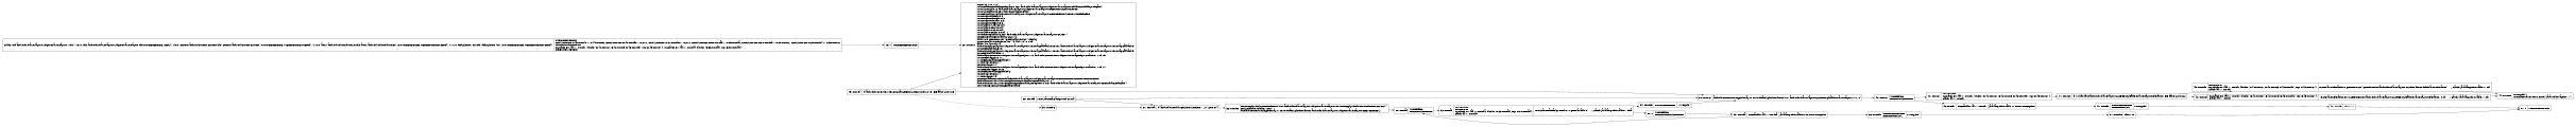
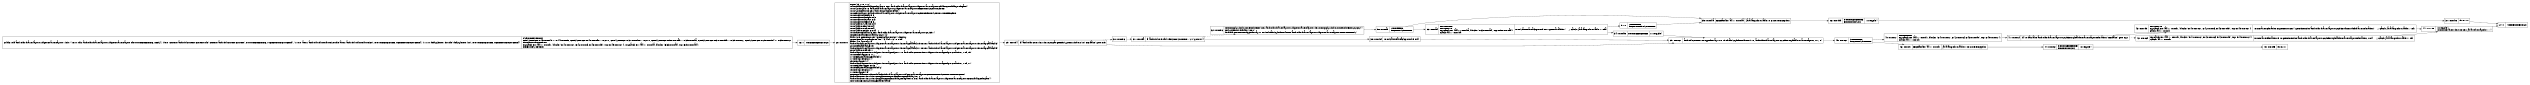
  digraph {
    rankdir=LR
    node [shape=record]
    n1 [label="{26\:\ ?|MTH_ENTER_BLOCK\l}"]
-   n2 [label="{28\:\ 0x0000|super(r9, r10, r11)\lr8.mChildAccessibilityDelegate = new androidx.drawerlayout.widget.DrawerLayout.ChildAccessibilityDelegate()\lr8.mScrimColor = androidx.drawerlayout.widget.DrawerLayout.DEFAULT_SCRIM_COLOR\lr8.mScrimPaint = new android.graphics.Paint()\lr8.mFirstLayout = androidx.drawerlayout.widget.DrawerLayout.CHILDREN_DISALLOW_INTERCEPT\lr8.mLockModeLeft = 3\lr8.mLockModeRight = 3\lr8.mLockModeStart = 3\lr8.mLockModeEnd = 3\lr8.mShadowStart = null\lr8.mShadowEnd = null\lr8.mShadowLeft = null\lr8.mShadowRight = null\lr8.mActionDismiss = new androidx.drawerlayout.widget.DrawerLayout.C02591()\lsetDescendantFocusability(262144)\lfloat r3 = getResources().getDisplayMetrics().density\lr8.mMinDrawerMargin = (int) ((64.0f * r3) + 0.5f)\lfloat r4 = 400.0f * r3\landroidx.drawerlayout.widget.DrawerLayout$ViewDragCallback r5 = new androidx.drawerlayout.widget.DrawerLayout.ViewDragCallback(3)\lr8.mLeftCallback = r5\landroidx.drawerlayout.widget.DrawerLayout$ViewDragCallback r1 = new androidx.drawerlayout.widget.DrawerLayout.ViewDragCallback(5)\lr8.mRightCallback = r1\landroidx.customview.widget.ViewDragHelper r7 = androidx.customview.widget.ViewDragHelper.create(r8, 1.0f, r5)\lr8.mLeftDragger = r7\lr7.setEdgeTrackingEnabled(1)\lr7.setMinVelocity(r4)\lr5.setDragger(r7)\landroidx.customview.widget.ViewDragHelper r5 = androidx.customview.widget.ViewDragHelper.create(r8, 1.0f, r1)\lr8.mRightDragger = r5\lr5.setEdgeTrackingEnabled(2)\lr5.setMinVelocity(r4)\lr1.setDragger(r5)\lsetFocusableInTouchMode(androidx.drawerlayout.widget.DrawerLayout.CHILDREN_DISALLOW_INTERCEPT)\landroidx.core.view.ViewCompat.setImportantForAccessibility(r8, 1)\landroidx.core.view.ViewCompat.setAccessibilityDelegate(r8, new androidx.drawerlayout.widget.DrawerLayout.AccessibilityDelegate())\lsetMotionEventSplittingEnabled(false)\l}"]
+   n2 [label="{28\:\ 0x0000|super(r9, r10, r11)\lr8.mChildAccessibilityDelegate = new androidx.drawerlayout.widget.DrawerLayout.ChildAccessibilityDelegate()\lr8.mScrimColor = androidx.drawerlayout.widget.DrawerLayout.DEFAULT_SCRIM_COLOR\lr8.mScrimPaint = new android.graphics.Paint()\lr8.mFirstLayout = androidx.drawerlayout.widget.DrawerLayout.CHILDREN_DISALLOW_INTERCEPT\lr8.mLockModeLeft = 3\lr8.mLockModeRight = 3\lr8.mLockModeStart = 3\lr8.mLockModeEnd = 3\lr8.mShadowStart = null\lr8.mShadowEnd = null\lr8.mShadowLeft = null\lr8.mShadowRight = null\lr8.mActionDismiss = new androidx.drawerlayout.widget.DrawerLayout.C02591()\lsetDescendantFocusability(262144)\lfloat r3 = getResources().getDisplayMetrics().density\lr8.mMinDrawerMargin = (int) ((64.0f * r3) + 0.5f)\lfloat r4 = 400.0f * r3\landroidx.drawerlayout.widget.DrawerLayout$ViewDragCallback r5 = new androidx.drawerlayout.widget.DrawerLayout.ViewDragCallback(3)\lr8.mLeftCallback = r5\landroidx.drawerlayout.widget.DrawerLayout$ViewDragCallback r1 = new androidx.drawerlayout.widget.DrawerLayout.ViewDragCallback(5)\lr8.mShadowLeft = r1\landroidx.customview.widget.ViewDragHelper r7 = androidx.customview.widget.ViewDragHelper.create(r8, 1.0f, r5)\lr8.mLeftDragger = r7\lr7.setEdgeTrackingEnabled(1)\lr7.setMinVelocity(r4)\lr5.setDragger(r7)\landroidx.customview.widget.ViewDragHelper r5 = androidx.customview.widget.ViewDragHelper.create(r8, 1.0f, r1)\lr8.mRightDragger = r5\lr5.setEdgeTrackingEnabled(2)\lr5.setMinVelocity(r4)\lr1.setDragger(r5)\lsetFocusableInTouchMode(androidx.drawerlayout.widget.DrawerLayout.CHILDREN_DISALLOW_INTERCEPT)\landroidx.core.view.ViewCompat.setImportantForAccessibility(r8, 1)\landroidx.core.view.ViewCompat.setAccessibilityDelegate(r8, new androidx.drawerlayout.widget.DrawerLayout.AccessibilityDelegate())\lsetMotionEventSplittingEnabled(false)\l}"]
    n3 [label="{29\:\ 0x0094|if (androidx.core.view.ViewCompat.getFitsSystemWindows(r8) == false) goto L15\l}"]
    n4 [label="{30\:\ 0x0096}"]
    n5 [label="{39\:\ 0x00c1|android.content.res.TypedArray r0 = r9.obtainStyledAttributes(r10, androidx.drawerlayout.C0255R.styleable.DrawerLayout, r11, 0)\l}"]
    n6 [label="{31\:\ 0x009a|if (android.os.Build.VERSION.SDK_INT \< 21) goto L14\l}"]
    n7 [label="{49\:\ 0x00c7|SYNTHETIC\lEXC_TOP_SPLITTER\l}"]
    n8 [label="{32\:\ 0x009c|setOnApplyWindowInsetsListener(new androidx.drawerlayout.widget.DrawerLayout.View$OnApplyWindowInsetsListenerC02602())\lsetSystemUiVisibility(1280)\landroid.content.res.TypedArray r1 = r9.obtainStyledAttributes(androidx.drawerlayout.widget.DrawerLayout.THEME_ATTRS)\l}"]
    n9 [label="{38\:\ 0x00bf|r8.mStatusBarBackground = null\l}"]
    n10 [label="{50\:\ 0x00af|SYNTHETIC\lEXC_TOP_SPLITTER\l}"]
    n11 [label="{33\:\ 0x00af|TRY_ENTER\lTRY_LEAVE\lTryCatch #1 \{all \-\> 0x00ba, blocks: (B:33:0x00af), top: B:50:0x00af \}\lCatch: all \-\> 0x00ba\l|r8.mStatusBarBackground = r1.getDrawable(0)     \/\/ Catch: java.lang.Throwable \-\> Lba\l}"]
    n12 [label="{35\:\ 0x00ba|ExcHandler: all \-\> 0x00ba\l|java.lang.Throwable r0 = move\-exception\l}"]
    n13 [label="{34\:\ 0x00b5|DONT_GENERATE\l|r1.recycle()\l}"]
    n14 [label="{51\:\ ?|SYNTHETIC\lEXC_BOTTOM_SPLITTER\l}"]
    n15 [label="{36\:\ 0x00bb|DONT_GENERATE\lFINALLY_INSNS\l|r1.recycle()\l}"]
    n16 [label="{37\:\ 0x00be|throw r0\l}"]
    n17 [label="{27\:\ ?|MTH_EXIT_BLOCK\l}"]
    n18 [label="{40\:\ 0x00c7|TRY_ENTER\lTryCatch #0 \{all \-\> 0x00f1, blocks: (B:40:0x00c7, B:42:0x00cf, B:43:0x00d9), top: B:49:0x00c7 \}\lCatch: all \-\> 0x00f1\l}"]
    n19 [label="{46\:\ 0x00f1|ExcHandler: all \-\> 0x00f1\l|java.lang.Throwable r1 = move\-exception\l}"]
    n20 [label="{41\:\ 0x00cd|if (r0.hasValue(androidx.drawerlayout.C0255R.styleable.DrawerLayout_elevation) == false) goto L22\l}"]
    n21 [label="{47\:\ 0x00f2|DONT_GENERATE\lFINALLY_INSNS\l|r0.recycle()\l}"]
    n22 [label="{42\:\ 0x00cf|TryCatch #0 \{all \-\> 0x00f1, blocks: (B:40:0x00c7, B:42:0x00cf, B:43:0x00d9), top: B:49:0x00c7 \}\lCatch: all \-\> 0x00f1\l|r8.mDrawerElevation = r0.getDimension(androidx.drawerlayout.C0255R.styleable.DrawerLayout_elevation, 0.0f)     \/\/ Catch: java.lang.Throwable \-\> Lf1\l}"]
    n23 [label="{43\:\ 0x00d9|TRY_LEAVE\lTryCatch #0 \{all \-\> 0x00f1, blocks: (B:40:0x00c7, B:42:0x00cf, B:43:0x00d9), top: B:49:0x00c7 \}\lCatch: all \-\> 0x00f1\l|r8.mDrawerElevation = getResources().getDimension(androidx.drawerlayout.C0255R.dimen.def_drawer_elevation)     \/\/ Catch: java.lang.Throwable \-\> Lf1\l}"]
    n24 [label="{44\:\ 0x00e5|r0.recycle()\lr8.mNonDrawerViews = new java.util.ArrayList\<\>()\l}"]
    n25 [label="{48\:\ 0x00f5|throw r1\l}"]
    n26 [label="{public void androidx.drawerlayout.widget.DrawerLayout.\<init\>((r8v0 'this' androidx.drawerlayout.widget.DrawerLayout A[IMMUTABLE_TYPE, THIS]), (r9v0 'context' android.content.Context A[D('context' android.content.Context), IMMUTABLE_TYPE, METHOD_ARGUMENT]), (r10v0 'attrs' android.util.AttributeSet A[D('attrs' android.util.AttributeSet), IMMUTABLE_TYPE, METHOD_ARGUMENT]), (r11v0 'defStyleAttr' int A[D('defStyleAttr' int), IMMUTABLE_TYPE, METHOD_ARGUMENT]))  | USE_LINES_HINTS\lCROSS_EDGE: B:43:0x00d9 \-\> B:44:0x00e5, CROSS_EDGE: B:48:0x00f5 \-\> B:27:?, CROSS_EDGE: B:37:0x00be \-\> B:27:?, CROSS_EDGE: B:50:0x00af \-\> B:35:0x00ba, CROSS_EDGE: B:38:0x00bf \-\> B:39:0x00c1, CROSS_EDGE: B:29:0x0094 \-\> B:39:0x00c1\lINLINE_NOT_NEEDED\lTryCatch #0 \{all \-\> 0x00f1, blocks: (B:40:0x00c7, B:42:0x00cf, B:43:0x00d9), top: B:49:0x00c7 \}, TryCatch #1 \{all \-\> 0x00ba, blocks: (B:33:0x00af), top: B:50:0x00af \}\lTYPE_VARS: EMPTY\l}"]
    n1 -> n2
-   n3 -> n2
+   n2 -> n3
    n3 -> n4 [style=dashed]
    n3 -> n5
    n4 -> n6
    n5 -> n7
    n6 -> n8 [style=dashed]
-   n9 -> n6
+   n6 -> n9
    n7 -> n18
    n7 -> n19
    n8 -> n10
    n9 -> n5
    n10 -> n11
-   n12 -> n10
+   n10 -> n12
    n11 -> n13
    n11 -> n14
    n12 -> n15
    n13 -> n5
    n14 -> n12
    n15 -> n16
    n16 -> n17
    n18 -> n20
    n19 -> n21
    n20 -> n22 [style=dashed]
    n20 -> n23
    n21 -> n25
    n22 -> n24
    n23 -> n24
-   n25 -> n17
+   n24 -> n17
    n26 -> n1
  }
